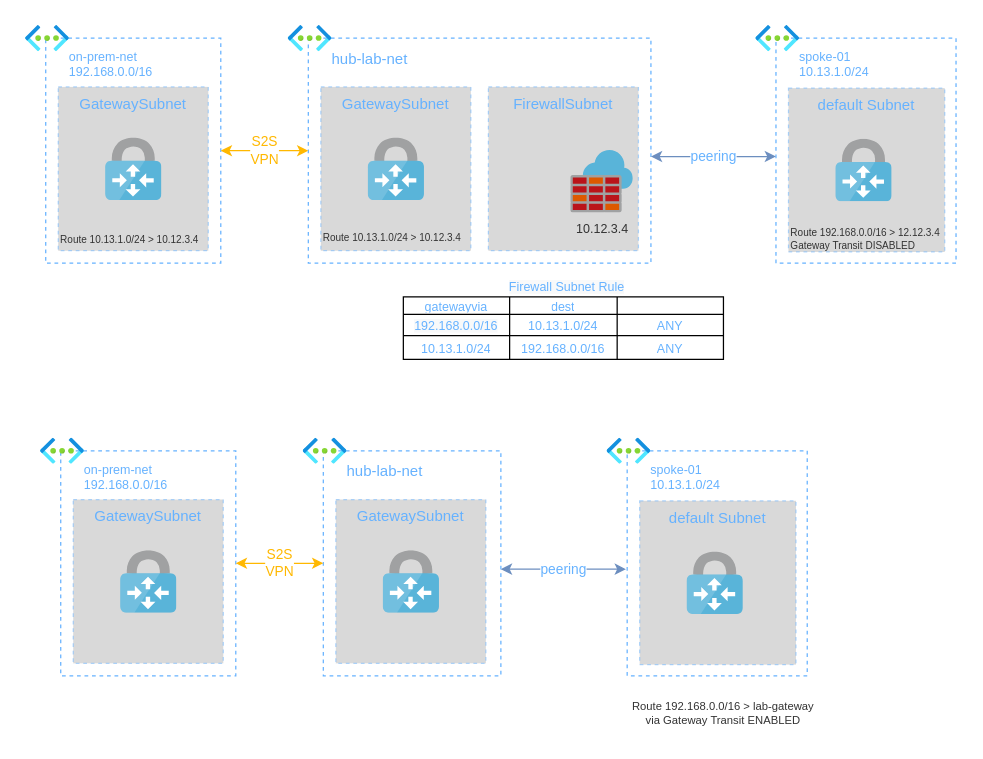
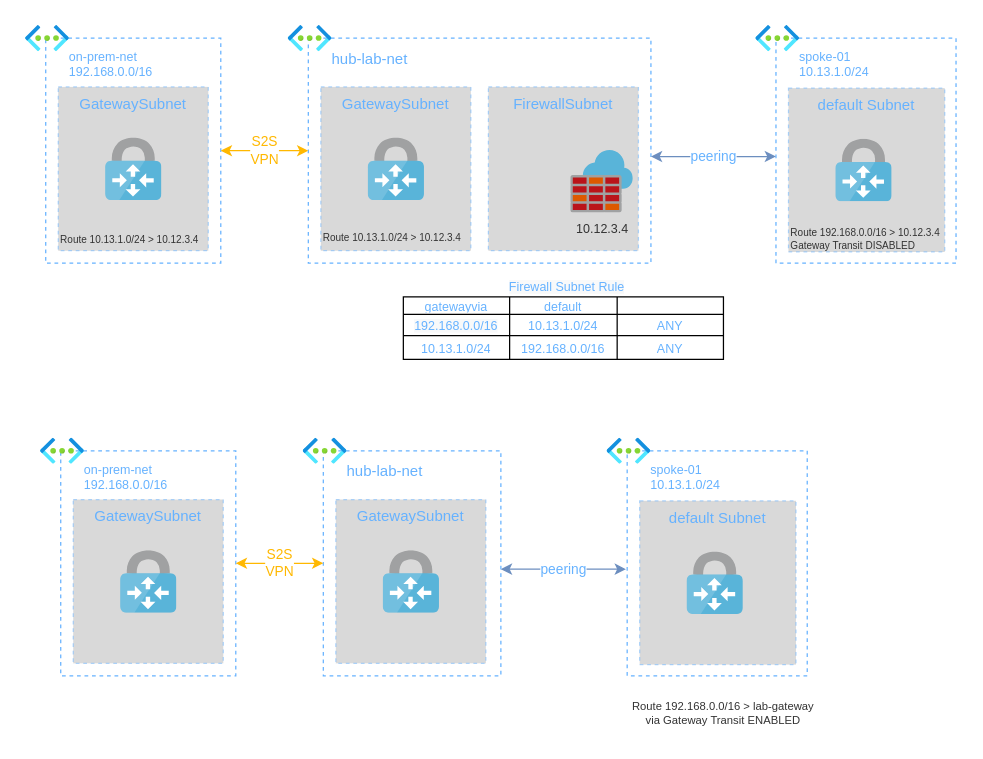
  <mxCell id="0" />
  <mxCell id="1" parent="0" />
  <mxCell id="2" value="Route 192.168.0.0/16 &amp;gt; lab-gateway&lt;br style=&quot;font-size: 9px;&quot;&gt;via Gateway Transit ENABLED" style="text;html=1;strokeColor=none;fillColor=none;align=center;verticalAlign=middle;whiteSpace=wrap;rounded=0;fontColor=#333333;fontSize=9;" parent="1" vertex="1"><mxGeometry x="498" y="555" width="160" height="30" as="geometry" /></mxCell>
  <mxCell id="3" value="on-prem-net&lt;br style=&quot;font-size: 10px;&quot;&gt;192.168.0.0/16" style="rounded=0;whiteSpace=wrap;html=1;fillColor=none;dashed=1;align=left;verticalAlign=top;strokeColor=#66B2FF;fontColor=#66B2FF;spacingTop=3;spacingLeft=17;fontSize=10;" parent="1" vertex="1"><mxGeometry x="36" y="30" width="140" height="180" as="geometry" /></mxCell>
  <mxCell id="4" value="GatewaySubnet" style="rounded=0;whiteSpace=wrap;html=1;dashed=1;fontColor=#66B2FF;strokeColor=#66B2FF;fillColor=#B3B3B3;opacity=50;verticalAlign=top;" parent="1" vertex="1"><mxGeometry x="46" y="69" width="120" height="131" as="geometry" /></mxCell>
  <mxCell id="5" value="" style="aspect=fixed;html=1;points=[];align=center;image;fontSize=12;image=img/lib/azure2/networking/Virtual_Networks.svg;dashed=1;labelBackgroundColor=none;fontColor=#333333;strokeColor=#66B2FF;fillColor=#B3B3B3;" parent="1" vertex="1"><mxGeometry x="20" y="20" width="35" height="20.9" as="geometry" /></mxCell>
  <mxCell id="6" value="" style="sketch=0;aspect=fixed;html=1;points=[];align=center;image;fontSize=12;image=img/lib/mscae/VPN_Gateway.svg;" parent="1" vertex="1"><mxGeometry x="84" y="110" width="45" height="50" as="geometry" /></mxCell>
  <mxCell id="7" value="hub-lab-net" style="rounded=0;whiteSpace=wrap;html=1;fillColor=none;dashed=1;align=left;verticalAlign=top;strokeColor=#66B2FF;fontColor=#66B2FF;spacingTop=3;spacingLeft=17;" parent="1" vertex="1"><mxGeometry x="246" y="30" width="274" height="180" as="geometry" /></mxCell>
  <mxCell id="8" value="GatewaySubnet" style="rounded=0;whiteSpace=wrap;html=1;dashed=1;fontColor=#66B2FF;strokeColor=#66B2FF;fillColor=#B3B3B3;opacity=50;verticalAlign=top;" parent="1" vertex="1"><mxGeometry x="256" y="69" width="120" height="131" as="geometry" /></mxCell>
  <mxCell id="9" value="" style="aspect=fixed;html=1;points=[];align=center;image;fontSize=12;image=img/lib/azure2/networking/Virtual_Networks.svg;dashed=1;labelBackgroundColor=none;fontColor=#333333;strokeColor=#66B2FF;fillColor=#B3B3B3;" parent="1" vertex="1"><mxGeometry x="230" y="20" width="35" height="20.9" as="geometry" /></mxCell>
  <mxCell id="10" value="" style="sketch=0;aspect=fixed;html=1;points=[];align=center;image;fontSize=12;image=img/lib/mscae/VPN_Gateway.svg;" parent="1" vertex="1"><mxGeometry x="294" y="110" width="45" height="50" as="geometry" /></mxCell>
  <mxCell id="11" value="spoke-01&lt;br style=&quot;font-size: 10px;&quot;&gt;10.13.1.0/24" style="rounded=0;whiteSpace=wrap;html=1;fillColor=none;dashed=1;align=left;verticalAlign=top;strokeColor=#66B2FF;fontColor=#66B2FF;spacingTop=3;spacingLeft=17;fontSize=10;" parent="1" vertex="1"><mxGeometry x="620" y="30" width="144" height="180" as="geometry" /></mxCell>
  <mxCell id="12" value="default Subnet&lt;br&gt;" style="rounded=0;whiteSpace=wrap;html=1;dashed=1;fontColor=#66B2FF;strokeColor=#66B2FF;fillColor=#B3B3B3;opacity=50;verticalAlign=top;" parent="1" vertex="1"><mxGeometry x="630" y="70" width="125" height="131" as="geometry" /></mxCell>
  <mxCell id="13" value="" style="aspect=fixed;html=1;points=[];align=center;image;fontSize=12;image=img/lib/azure2/networking/Virtual_Networks.svg;dashed=1;labelBackgroundColor=none;fontColor=#333333;strokeColor=#66B2FF;fillColor=#B3B3B3;" parent="1" vertex="1"><mxGeometry x="604" y="20" width="35" height="20.9" as="geometry" /></mxCell>
  <mxCell id="14" value="" style="sketch=0;aspect=fixed;html=1;points=[];align=center;image;fontSize=12;image=img/lib/mscae/VPN_Gateway.svg;" parent="1" vertex="1"><mxGeometry x="668" y="111" width="45" height="50" as="geometry" /></mxCell>
  <mxCell id="15" value="S2S&lt;br&gt;VPN" style="endArrow=classic;startArrow=classic;html=1;rounded=0;fontColor=#FFB800;strokeColor=#FFB800;entryX=0;entryY=0.5;entryDx=0;entryDy=0;exitX=1;exitY=0.5;exitDx=0;exitDy=0;" parent="1" source="3" target="7" edge="1"><mxGeometry width="50" height="50" relative="1" as="geometry"><mxPoint x="230" y="420" as="sourcePoint" /><mxPoint x="280" y="370" as="targetPoint" /></mxGeometry></mxCell>
  <mxCell id="16" value="FirewallSubnet" style="rounded=0;whiteSpace=wrap;html=1;dashed=1;fontColor=#66B2FF;strokeColor=#66B2FF;fillColor=#B3B3B3;opacity=50;verticalAlign=top;" parent="1" vertex="1"><mxGeometry x="390" y="69" width="120" height="131" as="geometry" /></mxCell>
  <mxCell id="17" value="10.12.3.4" style="sketch=0;aspect=fixed;html=1;points=[];align=center;image;fontSize=10;image=img/lib/mscae/Azure_Firewall.svg;fontColor=#333333;labelBackgroundColor=none;" parent="1" vertex="1"><mxGeometry x="456" y="120" width="50" height="50" as="geometry" /></mxCell>
- <mxCell id="18" value="Route 192.168.0.0/16 &amp;gt; 12.12.3.4&lt;br style=&quot;font-size: 8px;&quot;&gt;&lt;div style=&quot;font-size: 8px;&quot;&gt;&lt;span style=&quot;font-size: 8px;&quot;&gt;Gateway Transit DISABLED&lt;/span&gt;&lt;/div&gt;" style="text;html=1;strokeColor=none;fillColor=none;align=left;verticalAlign=middle;whiteSpace=wrap;rounded=0;fontColor=#333333;fontSize=8;" parent="1" vertex="1"><mxGeometry x="630" y="180" width="130" height="21" as="geometry" /></mxCell>
+ <mxCell id="18" value="Route 192.168.0.0/16 &amp;gt; 10.12.3.4&lt;br style=&quot;font-size: 8px;&quot;&gt;&lt;div style=&quot;font-size: 8px;&quot;&gt;&lt;span style=&quot;font-size: 8px;&quot;&gt;Gateway Transit DISABLED&lt;/span&gt;&lt;/div&gt;" style="text;html=1;strokeColor=none;fillColor=none;align=left;verticalAlign=middle;whiteSpace=wrap;rounded=0;fontColor=#333333;fontSize=8;" parent="1" vertex="1"><mxGeometry x="630" y="180" width="130" height="21" as="geometry" /></mxCell>
  <mxCell id="19" value="Route 10.13.1.0/24 &amp;gt; 10.12.3.4" style="text;html=1;strokeColor=none;fillColor=none;align=left;verticalAlign=middle;whiteSpace=wrap;rounded=0;fontColor=#333333;fontSize=8;" parent="1" vertex="1"><mxGeometry x="256" y="180" width="135" height="20" as="geometry" /></mxCell>
  <mxCell id="20" value="peering" style="endArrow=classic;startArrow=classic;html=1;rounded=0;fontColor=#66B2FF;strokeColor=#6c8ebf;entryX=0;entryY=0.5;entryDx=0;entryDy=0;exitX=1;exitY=0.5;exitDx=0;exitDy=0;fillColor=#dae8fc;" parent="1" edge="1"><mxGeometry width="50" height="50" relative="1" as="geometry"><mxPoint x="520" y="124.66" as="sourcePoint" /><mxPoint x="620" y="124.66" as="targetPoint" /></mxGeometry></mxCell>
  <mxCell id="21" value="" style="shape=table;html=1;whiteSpace=wrap;startSize=0;container=1;collapsible=0;childLayout=tableLayout;labelBackgroundColor=none;fontSize=10;fontColor=#66B2FF;" parent="1" vertex="1"><mxGeometry x="322" y="237" width="256" height="50" as="geometry" /></mxCell>
  <mxCell id="22" value="" style="shape=tableRow;horizontal=0;startSize=0;swimlaneHead=0;swimlaneBody=0;top=0;left=0;bottom=0;right=0;collapsible=0;dropTarget=0;fillColor=none;points=[[0,0.5],[1,0.5]];portConstraint=eastwest;labelBackgroundColor=none;fontSize=10;fontColor=#66B2FF;" parent="21" vertex="1"><mxGeometry width="256" height="14" as="geometry" /></mxCell>
  <mxCell id="23" value="gatewayvia" style="shape=partialRectangle;html=1;whiteSpace=wrap;connectable=0;fillColor=none;top=0;left=0;bottom=0;right=0;overflow=hidden;labelBackgroundColor=none;fontSize=10;fontColor=#66B2FF;" parent="22" vertex="1"><mxGeometry width="85" height="14" as="geometry"><mxRectangle width="85" height="14" as="alternateBounds" /></mxGeometry></mxCell>
- <mxCell id="24" value="dest" style="shape=partialRectangle;html=1;whiteSpace=wrap;connectable=0;fillColor=none;top=0;left=0;bottom=0;right=0;overflow=hidden;labelBackgroundColor=none;fontSize=10;fontColor=#66B2FF;" parent="22" vertex="1"><mxGeometry x="85" width="86" height="14" as="geometry"><mxRectangle width="86" height="14" as="alternateBounds" /></mxGeometry></mxCell>
+ <mxCell id="24" value="default" style="shape=partialRectangle;html=1;whiteSpace=wrap;connectable=0;fillColor=none;top=0;left=0;bottom=0;right=0;overflow=hidden;labelBackgroundColor=none;fontSize=10;fontColor=#66B2FF;" parent="22" vertex="1"><mxGeometry x="85" width="86" height="14" as="geometry"><mxRectangle width="86" height="14" as="alternateBounds" /></mxGeometry></mxCell>
  <mxCell id="25" value="" style="shape=partialRectangle;html=1;whiteSpace=wrap;connectable=0;fillColor=none;top=0;left=0;bottom=0;right=0;overflow=hidden;labelBackgroundColor=none;fontSize=10;fontColor=#66B2FF;" parent="22" vertex="1"><mxGeometry x="171" width="85" height="14" as="geometry"><mxRectangle width="85" height="14" as="alternateBounds" /></mxGeometry></mxCell>
  <mxCell id="26" value="" style="shape=tableRow;horizontal=0;startSize=0;swimlaneHead=0;swimlaneBody=0;top=0;left=0;bottom=0;right=0;collapsible=0;dropTarget=0;fillColor=none;points=[[0,0.5],[1,0.5]];portConstraint=eastwest;labelBackgroundColor=none;fontSize=10;fontColor=#66B2FF;" parent="21" vertex="1"><mxGeometry y="14" width="256" height="17" as="geometry" /></mxCell>
  <mxCell id="27" value="&lt;span style=&quot;color: rgb(102 , 178 , 255) ; font-family: &amp;#34;helvetica&amp;#34; ; font-size: 10px ; font-style: normal ; font-weight: 400 ; letter-spacing: normal ; text-align: center ; text-indent: 0px ; text-transform: none ; word-spacing: 0px ; background-color: rgb(248 , 249 , 250) ; display: inline ; float: none&quot;&gt;192.168.0.0/16&lt;/span&gt;" style="shape=partialRectangle;html=1;whiteSpace=wrap;connectable=0;fillColor=none;top=0;left=0;bottom=0;right=0;overflow=hidden;labelBackgroundColor=none;fontSize=10;fontColor=#66B2FF;" parent="26" vertex="1"><mxGeometry width="85" height="17" as="geometry"><mxRectangle width="85" height="17" as="alternateBounds" /></mxGeometry></mxCell>
  <mxCell id="28" value="&lt;span&gt;10.13.1.0/24&lt;/span&gt;" style="shape=partialRectangle;html=1;whiteSpace=wrap;connectable=0;fillColor=none;top=0;left=0;bottom=0;right=0;overflow=hidden;labelBackgroundColor=none;fontSize=10;fontColor=#66B2FF;" parent="26" vertex="1"><mxGeometry x="85" width="86" height="17" as="geometry"><mxRectangle width="86" height="17" as="alternateBounds" /></mxGeometry></mxCell>
  <mxCell id="29" value="ANY" style="shape=partialRectangle;html=1;whiteSpace=wrap;connectable=0;fillColor=none;top=0;left=0;bottom=0;right=0;overflow=hidden;labelBackgroundColor=none;fontSize=10;fontColor=#66B2FF;" parent="26" vertex="1"><mxGeometry x="171" width="85" height="17" as="geometry"><mxRectangle width="85" height="17" as="alternateBounds" /></mxGeometry></mxCell>
  <mxCell id="30" value="" style="shape=tableRow;horizontal=0;startSize=0;swimlaneHead=0;swimlaneBody=0;top=0;left=0;bottom=0;right=0;collapsible=0;dropTarget=0;fillColor=none;points=[[0,0.5],[1,0.5]];portConstraint=eastwest;labelBackgroundColor=none;fontSize=10;fontColor=#66B2FF;" parent="21" vertex="1"><mxGeometry y="31" width="256" height="19" as="geometry" /></mxCell>
  <mxCell id="31" value="&lt;span&gt;10.13.1.0/24&lt;/span&gt;" style="shape=partialRectangle;html=1;whiteSpace=wrap;connectable=0;fillColor=none;top=0;left=0;bottom=0;right=0;overflow=hidden;labelBackgroundColor=none;fontSize=10;fontColor=#66B2FF;" parent="30" vertex="1"><mxGeometry width="85" height="19" as="geometry"><mxRectangle width="85" height="19" as="alternateBounds" /></mxGeometry></mxCell>
  <mxCell id="32" value="&lt;span style=&quot;font-family: &amp;#34;helvetica&amp;#34;&quot;&gt;192.168.0.0/16&lt;/span&gt;" style="shape=partialRectangle;html=1;whiteSpace=wrap;connectable=0;fillColor=none;top=0;left=0;bottom=0;right=0;overflow=hidden;labelBackgroundColor=none;fontSize=10;fontColor=#66B2FF;" parent="30" vertex="1"><mxGeometry x="85" width="86" height="19" as="geometry"><mxRectangle width="86" height="19" as="alternateBounds" /></mxGeometry></mxCell>
  <mxCell id="33" value="ANY" style="shape=partialRectangle;html=1;whiteSpace=wrap;connectable=0;fillColor=none;top=0;left=0;bottom=0;right=0;overflow=hidden;pointerEvents=1;labelBackgroundColor=none;fontSize=10;fontColor=#66B2FF;" parent="30" vertex="1"><mxGeometry x="171" width="85" height="19" as="geometry"><mxRectangle width="85" height="19" as="alternateBounds" /></mxGeometry></mxCell>
  <mxCell id="34" value="&lt;span style=&quot;color: rgb(102 , 178 , 255) ; font-family: &amp;#34;helvetica&amp;#34; ; font-size: 10px ; font-style: normal ; font-weight: 400 ; letter-spacing: normal ; text-align: center ; text-indent: 0px ; text-transform: none ; word-spacing: 0px ; background-color: rgb(248 , 249 , 250) ; display: inline ; float: none&quot;&gt;Firewall Subnet Rule&lt;/span&gt;" style="shape=partialRectangle;html=1;whiteSpace=wrap;connectable=0;fillColor=none;top=0;left=0;bottom=0;right=0;overflow=hidden;labelBackgroundColor=none;fontSize=10;fontColor=#66B2FF;" parent="1" vertex="1"><mxGeometry x="396" y="220" width="114" height="17" as="geometry"><mxRectangle width="85" height="17" as="alternateBounds" /></mxGeometry></mxCell>
  <mxCell id="35" value="on-prem-net&lt;br style=&quot;font-size: 10px;&quot;&gt;192.168.0.0/16" style="rounded=0;whiteSpace=wrap;html=1;fillColor=none;dashed=1;align=left;verticalAlign=top;strokeColor=#66B2FF;fontColor=#66B2FF;spacingTop=3;spacingLeft=17;fontSize=10;" parent="1" vertex="1"><mxGeometry x="48" y="360" width="140" height="180" as="geometry" /></mxCell>
  <mxCell id="36" value="GatewaySubnet" style="rounded=0;whiteSpace=wrap;html=1;dashed=1;fontColor=#66B2FF;strokeColor=#66B2FF;fillColor=#B3B3B3;opacity=50;verticalAlign=top;" parent="1" vertex="1"><mxGeometry x="58" y="399" width="120" height="131" as="geometry" /></mxCell>
  <mxCell id="37" value="" style="aspect=fixed;html=1;points=[];align=center;image;fontSize=12;image=img/lib/azure2/networking/Virtual_Networks.svg;dashed=1;labelBackgroundColor=none;fontColor=#333333;strokeColor=#66B2FF;fillColor=#B3B3B3;" parent="1" vertex="1"><mxGeometry x="32" y="350" width="35" height="20.9" as="geometry" /></mxCell>
  <mxCell id="38" value="" style="sketch=0;aspect=fixed;html=1;points=[];align=center;image;fontSize=12;image=img/lib/mscae/VPN_Gateway.svg;" parent="1" vertex="1"><mxGeometry x="96" y="440" width="45" height="50" as="geometry" /></mxCell>
  <mxCell id="39" value="hub-lab-net" style="rounded=0;whiteSpace=wrap;html=1;fillColor=none;dashed=1;align=left;verticalAlign=top;strokeColor=#66B2FF;fontColor=#66B2FF;spacingTop=3;spacingLeft=17;" parent="1" vertex="1"><mxGeometry x="258" y="360" width="142" height="180" as="geometry" /></mxCell>
  <mxCell id="40" value="GatewaySubnet" style="rounded=0;whiteSpace=wrap;html=1;dashed=1;fontColor=#66B2FF;strokeColor=#66B2FF;fillColor=#B3B3B3;opacity=50;verticalAlign=top;" parent="1" vertex="1"><mxGeometry x="268" y="399" width="120" height="131" as="geometry" /></mxCell>
  <mxCell id="41" value="" style="aspect=fixed;html=1;points=[];align=center;image;fontSize=12;image=img/lib/azure2/networking/Virtual_Networks.svg;dashed=1;labelBackgroundColor=none;fontColor=#333333;strokeColor=#66B2FF;fillColor=#B3B3B3;" parent="1" vertex="1"><mxGeometry x="242" y="350" width="35" height="20.9" as="geometry" /></mxCell>
  <mxCell id="42" value="" style="sketch=0;aspect=fixed;html=1;points=[];align=center;image;fontSize=12;image=img/lib/mscae/VPN_Gateway.svg;" parent="1" vertex="1"><mxGeometry x="306" y="440" width="45" height="50" as="geometry" /></mxCell>
  <mxCell id="43" value="spoke-01&lt;br style=&quot;font-size: 10px;&quot;&gt;10.13.1.0/24" style="rounded=0;whiteSpace=wrap;html=1;fillColor=none;dashed=1;align=left;verticalAlign=top;strokeColor=#66B2FF;fontColor=#66B2FF;spacingTop=3;spacingLeft=17;fontSize=10;" parent="1" vertex="1"><mxGeometry x="501" y="360" width="144" height="180" as="geometry" /></mxCell>
  <mxCell id="44" value="default Subnet&lt;br&gt;" style="rounded=0;whiteSpace=wrap;html=1;dashed=1;fontColor=#66B2FF;strokeColor=#66B2FF;fillColor=#B3B3B3;opacity=50;verticalAlign=top;" parent="1" vertex="1"><mxGeometry x="511" y="400" width="125" height="131" as="geometry" /></mxCell>
  <mxCell id="45" value="" style="aspect=fixed;html=1;points=[];align=center;image;fontSize=12;image=img/lib/azure2/networking/Virtual_Networks.svg;dashed=1;labelBackgroundColor=none;fontColor=#333333;strokeColor=#66B2FF;fillColor=#B3B3B3;" parent="1" vertex="1"><mxGeometry x="485" y="350" width="35" height="20.9" as="geometry" /></mxCell>
  <mxCell id="46" value="" style="sketch=0;aspect=fixed;html=1;points=[];align=center;image;fontSize=12;image=img/lib/mscae/VPN_Gateway.svg;" parent="1" vertex="1"><mxGeometry x="549" y="441" width="45" height="50" as="geometry" /></mxCell>
  <mxCell id="47" value="S2S&lt;br&gt;VPN" style="endArrow=classic;startArrow=classic;html=1;rounded=0;fontColor=#FFB800;strokeColor=#FFB800;entryX=0;entryY=0.5;entryDx=0;entryDy=0;exitX=1;exitY=0.5;exitDx=0;exitDy=0;" parent="1" source="35" target="39" edge="1"><mxGeometry width="50" height="50" relative="1" as="geometry"><mxPoint x="242" y="750" as="sourcePoint" /><mxPoint x="292" y="700" as="targetPoint" /></mxGeometry></mxCell>
  <mxCell id="48" value="peering" style="endArrow=classic;startArrow=classic;html=1;rounded=0;fontColor=#66B2FF;strokeColor=#6c8ebf;entryX=0;entryY=0.5;entryDx=0;entryDy=0;exitX=1;exitY=0.5;exitDx=0;exitDy=0;fillColor=#dae8fc;" parent="1" edge="1"><mxGeometry width="50" height="50" relative="1" as="geometry"><mxPoint x="400" y="454.66" as="sourcePoint" /><mxPoint x="500" y="454.66" as="targetPoint" /></mxGeometry></mxCell>
  <mxCell id="49" value="Route 10.13.1.0/24 &amp;gt; 10.12.3.4" style="text;html=1;strokeColor=none;fillColor=none;align=left;verticalAlign=middle;whiteSpace=wrap;rounded=0;fontColor=#333333;fontSize=8;" vertex="1" parent="1"><mxGeometry x="46" y="181" width="130" height="19" as="geometry" /></mxCell>
